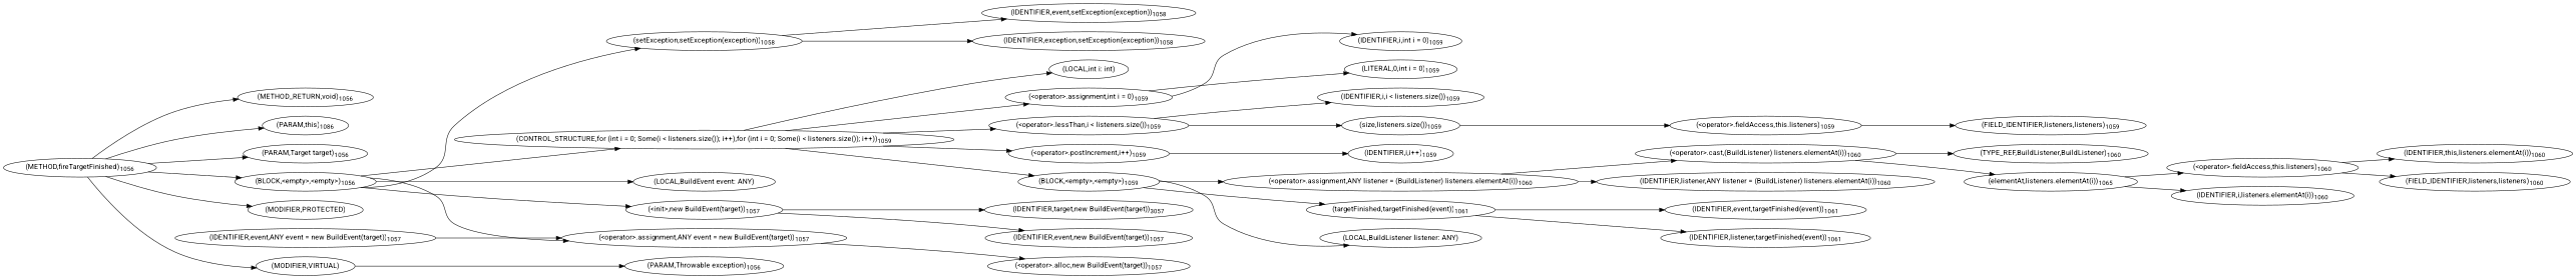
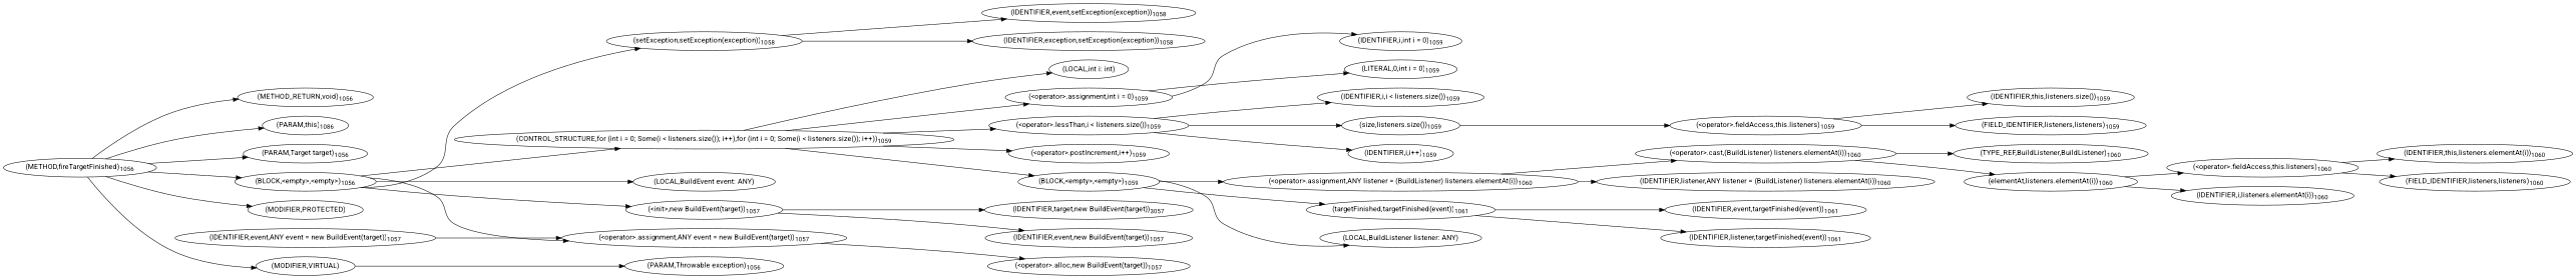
  digraph {
    fontname=Roboto
    rankdir=LR
    node [fontname=Roboto]
    edge [fontname=Roboto]
    n1 [label=<(METHOD,fireTargetFinished)<SUB>1056</SUB>>]
    n2 [label=<(PARAM,this)<SUB>1086</SUB>>]
    n3 [label=<(PARAM,Target target)<SUB>1056</SUB>>]
    n4 [label=<(BLOCK,&lt;empty&gt;,&lt;empty&gt;)<SUB>1056</SUB>>]
    n5 [label=<(MODIFIER,PROTECTED)>]
    n6 [label=<(MODIFIER,VIRTUAL)>]
    n7 [label=<(METHOD_RETURN,void)<SUB>1056</SUB>>]
    n8 [label=<(PARAM,Throwable exception)<SUB>1056</SUB>>]
    n9 [label=<(LOCAL,BuildEvent event: ANY)>]
    n10 [label=<(&lt;operator&gt;.assignment,ANY event = new BuildEvent(target))<SUB>1057</SUB>>]
    n11 [label=<(&lt;init&gt;,new BuildEvent(target))<SUB>1057</SUB>>]
    n12 [label=<(setException,setException(exception))<SUB>1058</SUB>>]
    n13 [label=<(CONTROL_STRUCTURE,for (int i = 0; Some(i &lt; listeners.size()); i++),for (int i = 0; Some(i &lt; listeners.size()); i++))<SUB>1059</SUB>>]
    n14 [label=<(&lt;operator&gt;.alloc,new BuildEvent(target))<SUB>1057</SUB>>]
    n15 [label=<(IDENTIFIER,event,new BuildEvent(target))<SUB>1057</SUB>>]
    n16 [label=<(IDENTIFIER,target,new BuildEvent(target))<SUB>3057</SUB>>]
    n17 [label=<(IDENTIFIER,event,setException(exception))<SUB>1058</SUB>>]
    n18 [label=<(IDENTIFIER,exception,setException(exception))<SUB>1058</SUB>>]
    n19 [label=<(LOCAL,int i: int)>]
    n20 [label=<(&lt;operator&gt;.assignment,int i = 0)<SUB>1059</SUB>>]
    n21 [label=<(&lt;operator&gt;.lessThan,i &lt; listeners.size())<SUB>1059</SUB>>]
    n22 [label=<(&lt;operator&gt;.postIncrement,i++)<SUB>1059</SUB>>]
    n23 [label=<(BLOCK,&lt;empty&gt;,&lt;empty&gt;)<SUB>1059</SUB>>]
    n24 [label=<(IDENTIFIER,event,ANY event = new BuildEvent(target))<SUB>1057</SUB>>]
    n25 [label=<(IDENTIFIER,i,int i = 0)<SUB>1059</SUB>>]
    n26 [label=<(LITERAL,0,int i = 0)<SUB>1059</SUB>>]
    n27 [label=<(IDENTIFIER,i,i &lt; listeners.size())<SUB>1059</SUB>>]
    n28 [label=<(size,listeners.size())<SUB>1059</SUB>>]
    n29 [label=<(IDENTIFIER,i,i++)<SUB>1059</SUB>>]
    n30 [label=<(LOCAL,BuildListener listener: ANY)>]
    n31 [label=<(&lt;operator&gt;.assignment,ANY listener = (BuildListener) listeners.elementAt(i))<SUB>1060</SUB>>]
    n32 [label=<(targetFinished,targetFinished(event))<SUB>1061</SUB>>]
    n33 [label=<(&lt;operator&gt;.fieldAccess,this.listeners)<SUB>1059</SUB>>]
+   n34 [label=<(IDENTIFIER,this,listeners.size())<SUB>1059</SUB>>]
    n35 [label=<(FIELD_IDENTIFIER,listeners,listeners)<SUB>1059</SUB>>]
    n36 [label=<(IDENTIFIER,listener,ANY listener = (BuildListener) listeners.elementAt(i))<SUB>1060</SUB>>]
    n37 [label=<(&lt;operator&gt;.cast,(BuildListener) listeners.elementAt(i))<SUB>1060</SUB>>]
    n38 [label=<(IDENTIFIER,listener,targetFinished(event))<SUB>1061</SUB>>]
    n39 [label=<(IDENTIFIER,event,targetFinished(event))<SUB>1061</SUB>>]
    n40 [label=<(TYPE_REF,BuildListener,BuildListener)<SUB>1060</SUB>>]
-   n41 [label=<(elementAt,listeners.elementAt(i))<SUB>1065</SUB>>]
+   n41 [label=<(elementAt,listeners.elementAt(i))<SUB>1060</SUB>>]
    n42 [label=<(&lt;operator&gt;.fieldAccess,this.listeners)<SUB>1060</SUB>>]
    n43 [label=<(IDENTIFIER,i,listeners.elementAt(i))<SUB>1060</SUB>>]
    n44 [label=<(IDENTIFIER,this,listeners.elementAt(i))<SUB>1060</SUB>>]
    n45 [label=<(FIELD_IDENTIFIER,listeners,listeners)<SUB>1060</SUB>>]
    n1 -> n2
    n1 -> n3
    n1 -> n4
    n1 -> n5
    n1 -> n6
    n1 -> n7
    n4 -> n9
    n4 -> n10
    n4 -> n11
    n4 -> n12
    n4 -> n13
    n6 -> n8
    n10 -> n14
    n11 -> n15
    n11 -> n16
    n12 -> n17
    n12 -> n18
    n13 -> n19
    n13 -> n20
    n13 -> n21
    n13 -> n22
    n13 -> n23
    n20 -> n25
    n20 -> n26
    n21 -> n27
    n21 -> n28
-   n22 -> n29
+   n21 -> n29
    n23 -> n30
    n23 -> n31
    n23 -> n32
    n24 -> n10
    n28 -> n33
    n31 -> n36
    n31 -> n37
    n32 -> n38
    n32 -> n39
+   n33 -> n34
    n33 -> n35
    n37 -> n40
    n37 -> n41
    n41 -> n42
    n41 -> n43
    n42 -> n44
    n42 -> n45
  }
